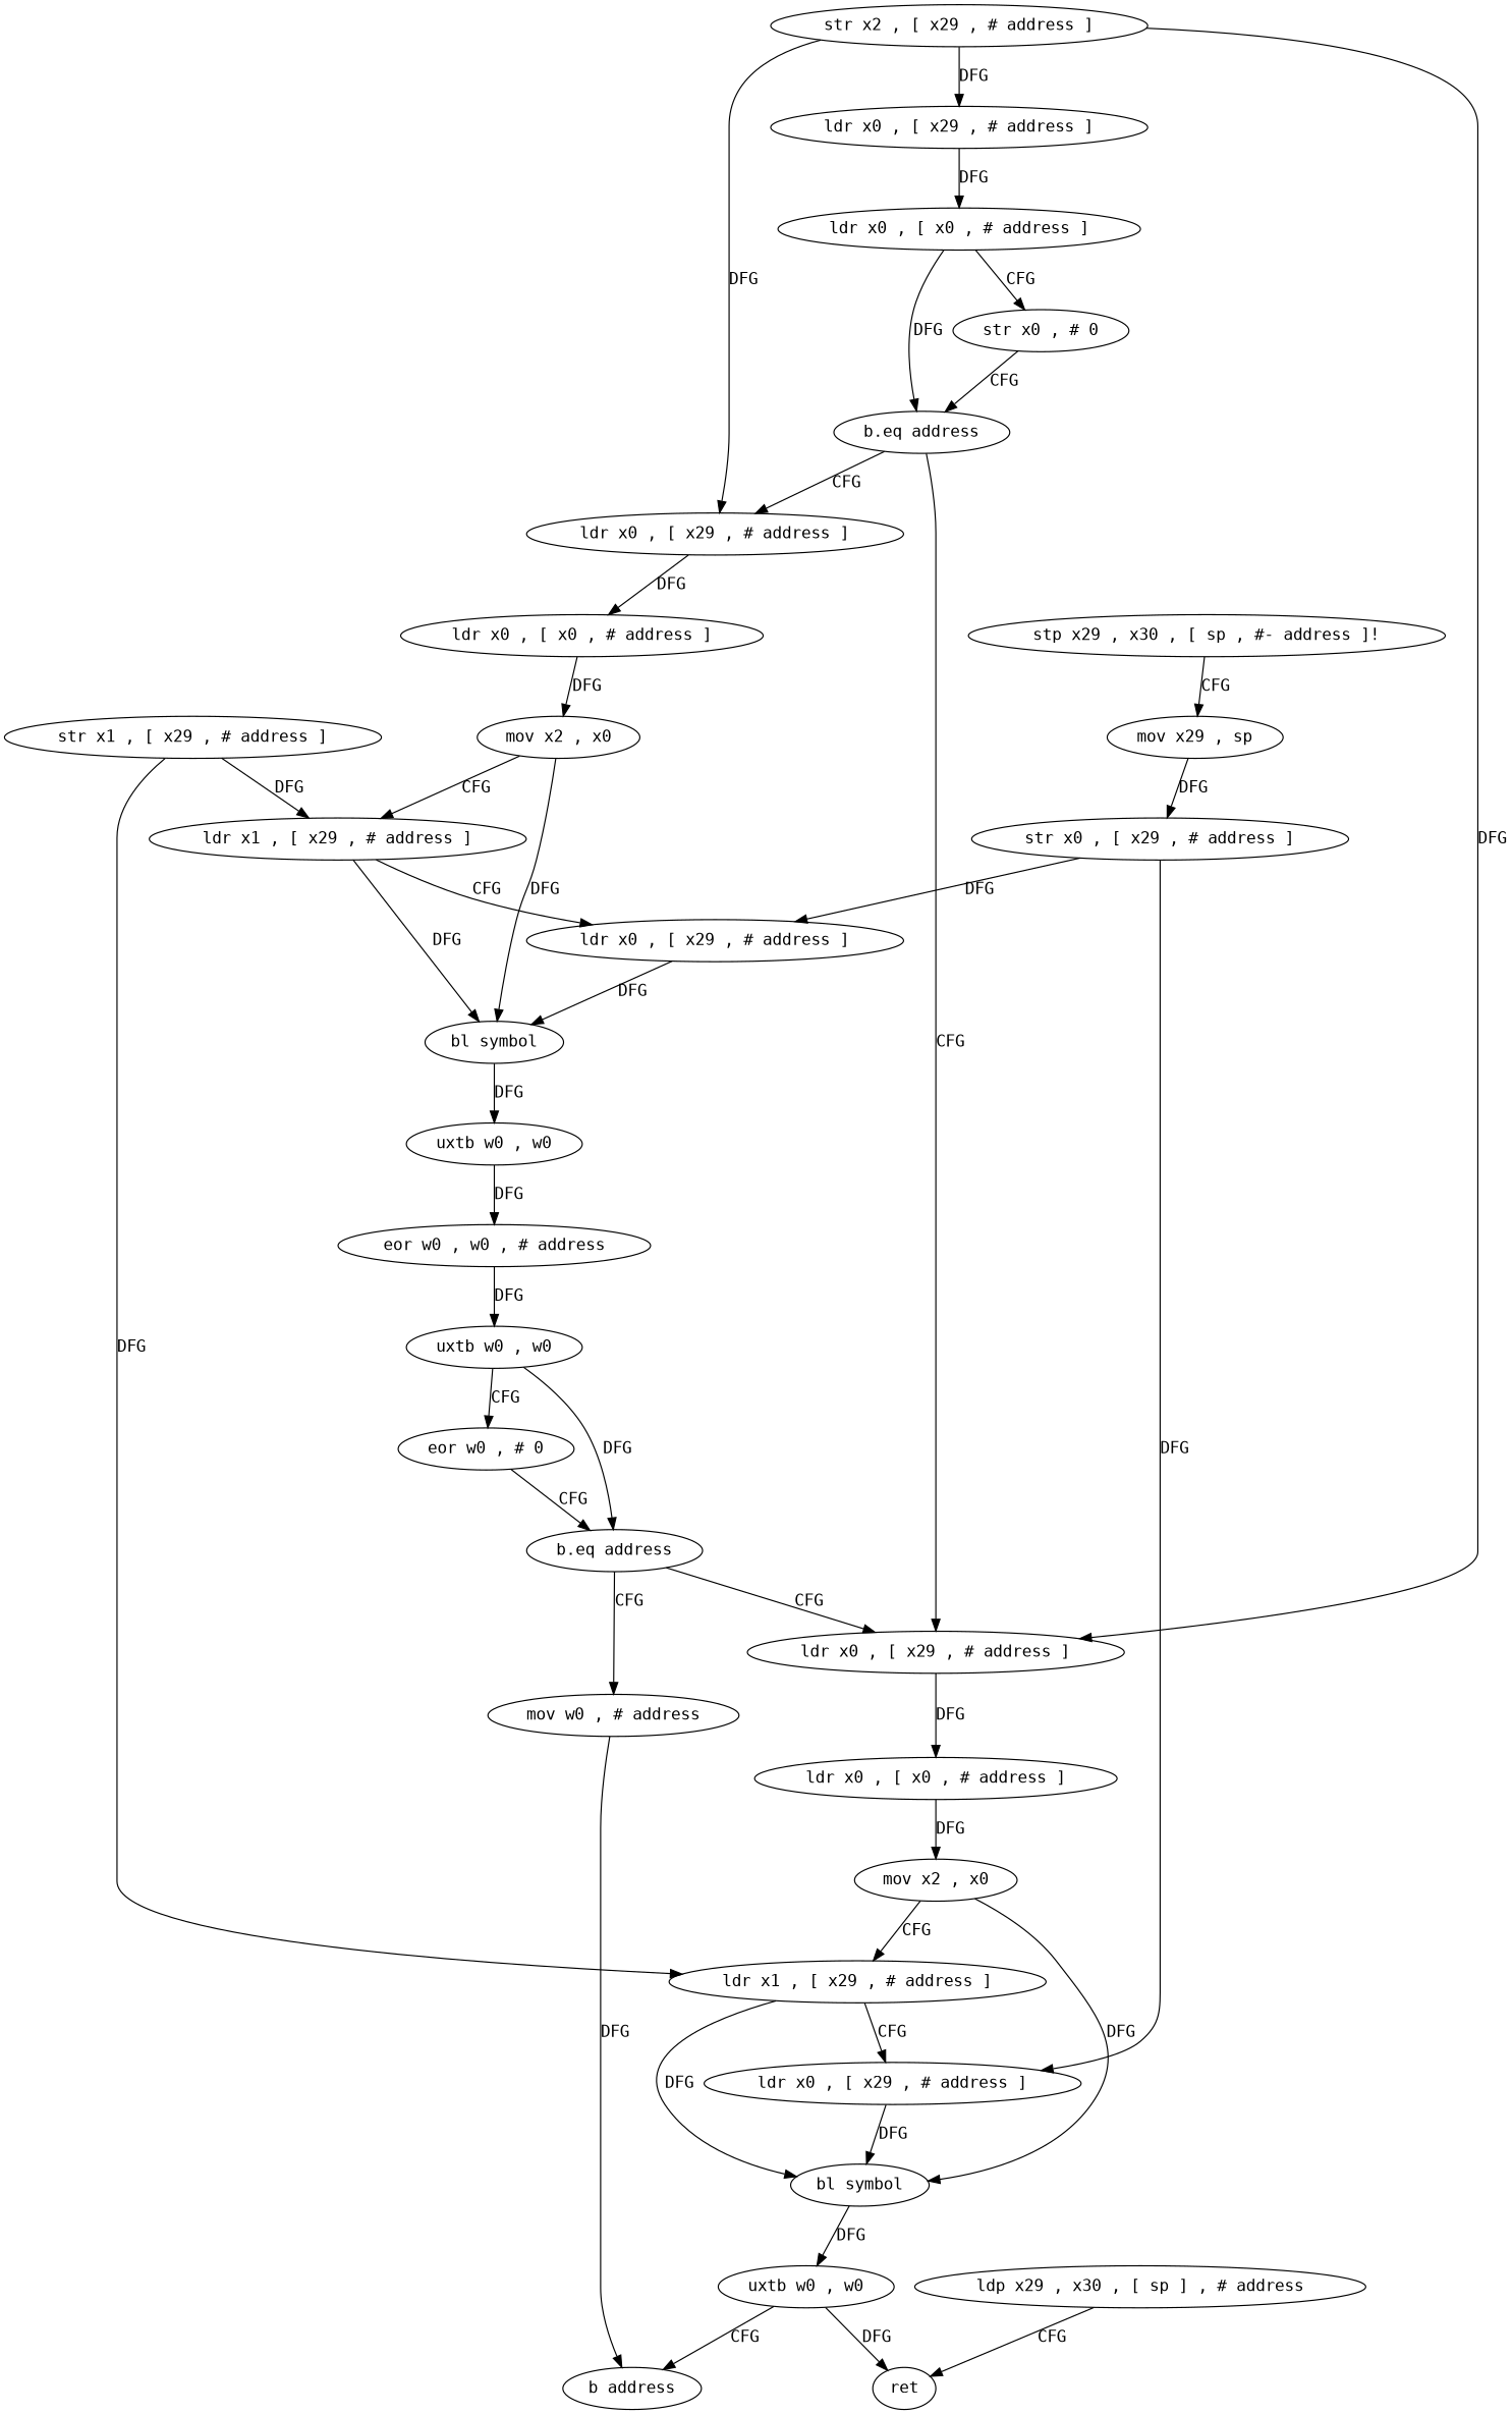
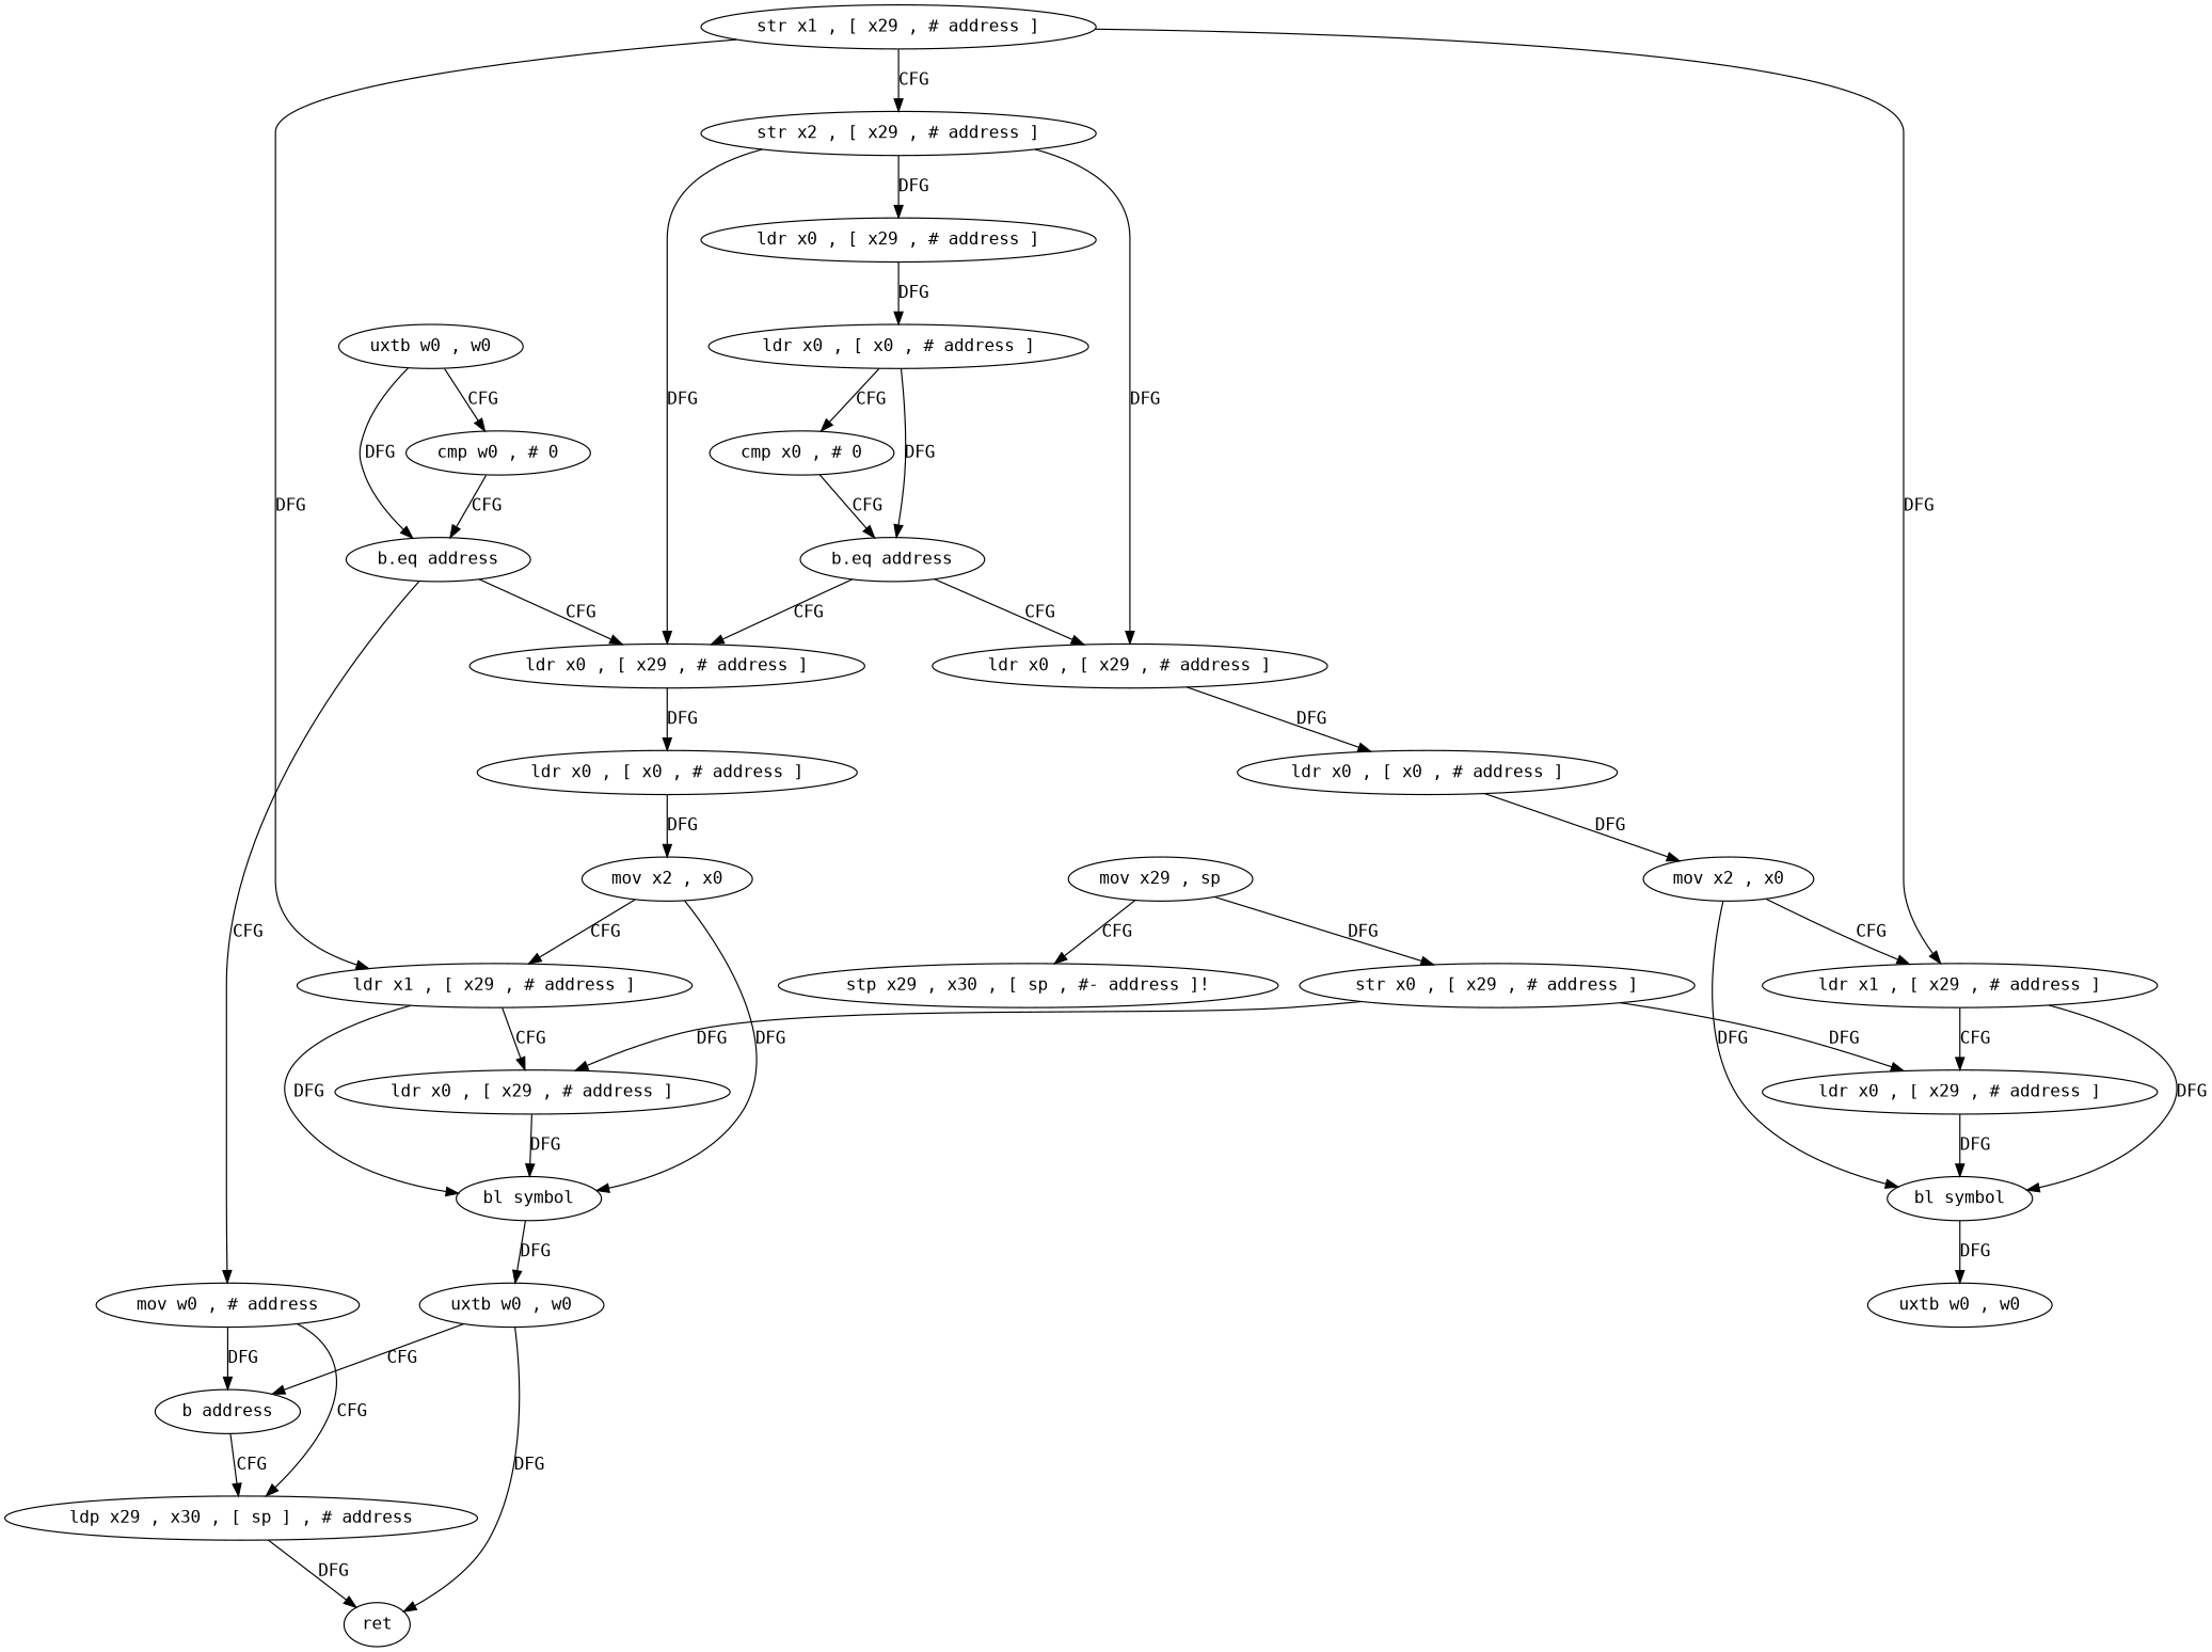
  digraph {
    fontname="DejaVu Sans Mono"
    node [fontname="DejaVu Sans Mono"]
    edge [fontname="DejaVu Sans Mono"]
    n1 [label="stp x29 , x30 , [ sp , #- address ]!"]
    n2 [label="mov x29 , sp"]
    n3 [label="str x0 , [ x29 , # address ]"]
    n4 [label="ldr x0 , [ x29 , # address ]"]
    n5 [label="ldr x0 , [ x29 , # address ]"]
    n6 [label="str x1 , [ x29 , # address ]"]
    n7 [label="str x2 , [ x29 , # address ]"]
    n8 [label="ldr x1 , [ x29 , # address ]"]
    n9 [label="ldr x1 , [ x29 , # address ]"]
    n10 [label="bl symbol"]
    n11 [label="bl symbol"]
    n12 [label="ldr x0 , [ x29 , # address ]"]
    n13 [label="ldr x0 , [ x29 , # address ]"]
    n14 [label="ldr x0 , [ x29 , # address ]"]
    n15 [label="ldr x0 , [ x0 , # address ]"]
    n16 [label="ldr x0 , [ x0 , # address ]"]
    n17 [label="ldr x0 , [ x0 , # address ]"]
-   n18 [label="str x0 , # 0"]
+   n18 [label="cmp x0 , # 0"]
    n19 [label="b.eq address"]
    n20 [label="mov x2 , x0"]
    n21 [label="mov x2 , x0"]
    n22 [label="uxtb w0 , w0"]
    n23 [label="b address"]
    n24 [label=ret]
    n25 [label="ldp x29 , x30 , [ sp ] , # address"]
    n26 [label="uxtb w0 , w0"]
-   n27 [label="eor w0 , w0 , # address"]
    n28 [label="uxtb w0 , w0"]
-   n29 [label="eor w0 , # 0"]
+   n29 [label="cmp w0 , # 0"]
    n30 [label="b.eq address"]
    n31 [label="mov w0 , # address"]
-   n1 -> n2 [label=CFG]
+   n2 -> n1 [label=CFG]
    n2 -> n3 [label=DFG]
    n3 -> n4 [label=DFG]
    n3 -> n5 [label=DFG]
    n4 -> n10 [label=DFG]
    n5 -> n11 [label=DFG]
+   n6 -> n7 [label=CFG]
    n6 -> n8 [label=DFG]
    n6 -> n9 [label=DFG]
    n7 -> n12 [label=DFG]
    n7 -> n13 [label=DFG]
    n7 -> n14 [label=DFG]
    n8 -> n4 [label=CFG]
    n8 -> n10 [label=DFG]
    n9 -> n5 [label=CFG]
    n9 -> n11 [label=DFG]
    n10 -> n22 [label=DFG]
    n11 -> n26 [label=DFG]
    n12 -> n15 [label=DFG]
    n13 -> n16 [label=DFG]
    n14 -> n17 [label=DFG]
    n15 -> n18 [label=CFG]
    n15 -> n19 [label=DFG]
    n16 -> n20 [label=DFG]
    n17 -> n21 [label=DFG]
    n18 -> n19 [label=CFG]
    n19 -> n13 [label=CFG]
    n19 -> n14 [label=CFG]
    n20 -> n8 [label=CFG]
    n20 -> n10 [label=DFG]
    n21 -> n9 [label=CFG]
    n21 -> n11 [label=DFG]
    n22 -> n23 [label=CFG]
    n22 -> n24 [label=DFG]
-   n25 -> n24 [label=CFG]
-   n26 -> n27 [label=DFG]
-   n27 -> n28 [label=DFG]
+   n23 -> n25 [label=CFG]
+   n25 -> n24 [label=DFG]
    n28 -> n29 [label=CFG]
    n28 -> n30 [label=DFG]
    n29 -> n30 [label=CFG]
    n30 -> n13 [label=CFG]
    n30 -> n31 [label=CFG]
    n31 -> n23 [label=DFG]
+   n31 -> n25 [label=CFG]
  }
